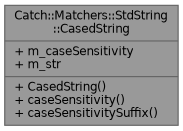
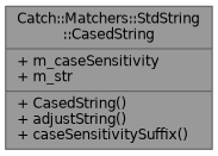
  digraph {
-   n1 [color=gray40 fillcolor=grey60 fontcolor=black fontname=Helvetica fontsize=10 height=0.2 label="{Catch::Matchers::StdString\l::CasedString\n|+ m_caseSensitivity\l+ m_str\l|+ CasedString()\l+ caseSensitivity()\l+ caseSensitivitySuffix()\l}" shape=record style=filled width=0.4]
+   n1 [color=gray40 fillcolor=grey60 fontcolor=black fontname=Helvetica fontsize=10 height=0.2 label="{Catch::Matchers::StdString\l::CasedString\n|+ m_caseSensitivity\l+ m_str\l|+ CasedString()\l+ adjustString()\l+ caseSensitivitySuffix()\l}" shape=record style=filled width=0.4]
  }
